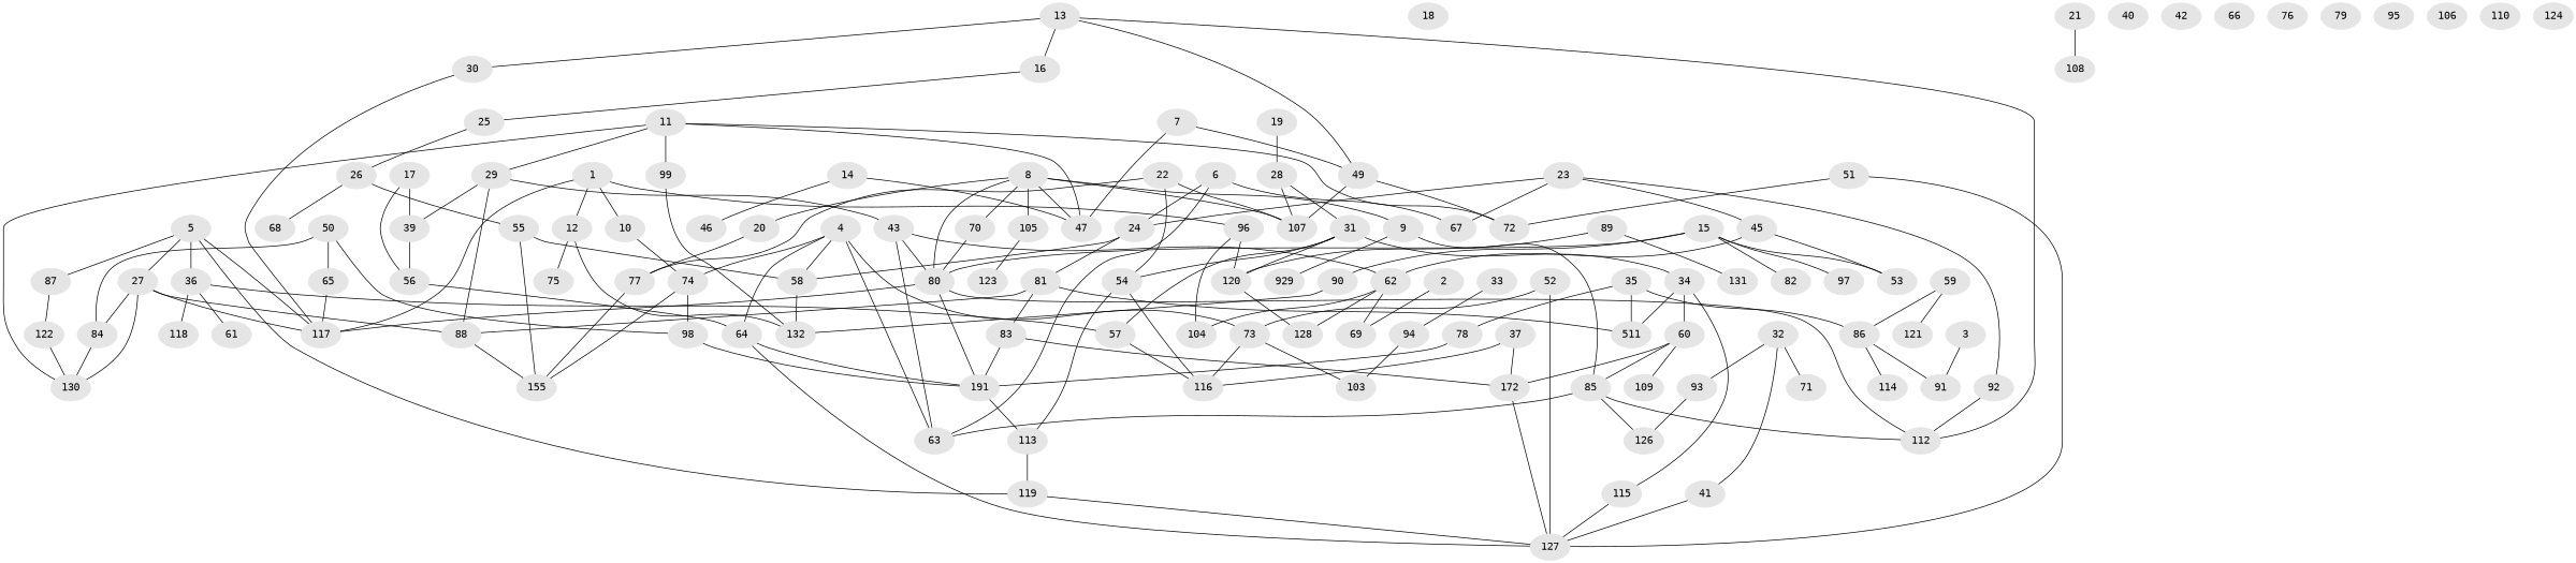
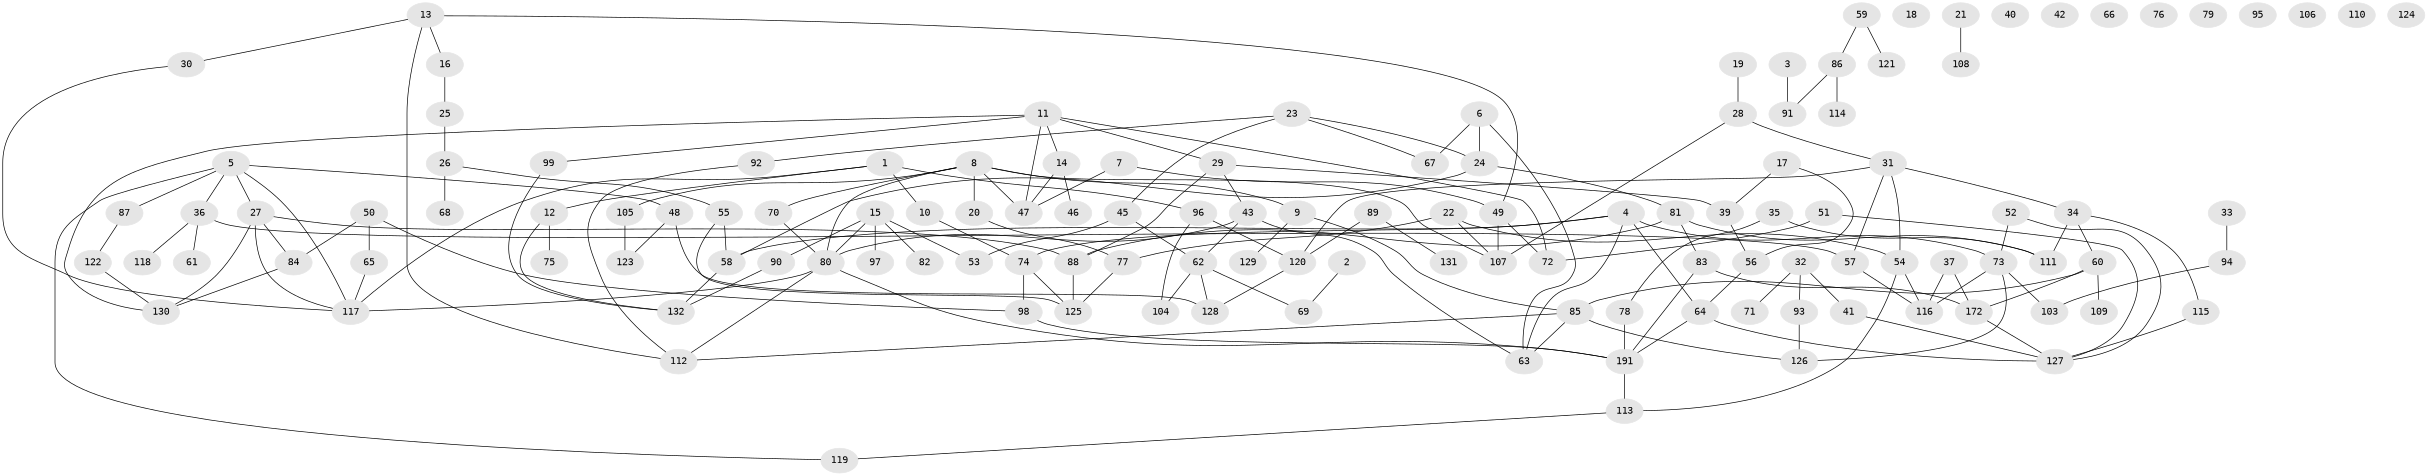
  graph {
    fontname="DejaVu Sans Mono"
    node [color=gray90 fontname="DejaVu Sans Mono" style=filled]
    edge [fontname="DejaVu Sans Mono"]
    1
    10
    12
    96
    117
    74
    75
    132
    120
    104
    2
    69
    3
    91
    4
    58
    63
    64
    73
    127
    n21 [label=191]
    116
    103
    126
    98
-   125 [label=155]
+   125
    5
    27
    36
+   48
    87
    119
    130
    84
    88
    57
    61
    118
    123
    128
    122
    6
    24
    67
    81
    7
    47
    49
    107
    72
    8
    9
    20
    70
    80
    105
    85
-   129 [label=929]
+   129
    77
    112
    11
    14
    29
    99
    46
    39
    43
    13
    16
    30
    25
    15
    53
    82
    90
    97
    26
    17
    56
    18
    19
    28
    31
    21
    108
    22
    54
    113
    23
    45
    92
    62
-   111 [label=511]
+   111
    83
    55
    68
    34
    60
    115
    32
    41
    71
    93
    33
    94
    n106 [label=172]
    109
    35
    78
    86
    114
    37
    40
    42
    50
    65
    51
    52
    59
    121
    66
    76
    79
    89
    131
    95
    106
    110
    124
    1 -- 10
    1 -- 12
    1 -- 96
    1 -- 117
    10 -- 74
    12 -- 75
    12 -- 132
    96 -- 120
    96 -- 104
    74 -- 98
    74 -- 125
    120 -- 128
    2 -- 69
    3 -- 91
    4 -- 74
    4 -- 58
    4 -- 63
    4 -- 64
    4 -- 73
    58 -- 132
    64 -- 127
    64 -- n21
    73 -- 116
    73 -- 103
+   73 -- 126
    n21 -- 113
    98 -- n21
    5 -- 117
    5 -- 27
    5 -- 36
+   5 -- 48
    5 -- 87
    5 -- 119
    27 -- 117
    27 -- 130
    27 -- 84
    27 -- 88
    36 -- 57
    36 -- 61
    36 -- 118
+   48 -- 123
+   48 -- 128
    87 -- 122
-   119 -- 127
    84 -- 130
    88 -- 125
    57 -- 116
    122 -- 130
    6 -- 63
    6 -- 24
    6 -- 67
    24 -- 58
    24 -- 81
    81 -- 88
    81 -- 111
    81 -- 83
    7 -- 47
    7 -- 49
    49 -- 107
    49 -- 72
    8 -- 47
    8 -- 107
    8 -- 9
    8 -- 20
    8 -- 70
    8 -- 80
    8 -- 105
    9 -- 85
    9 -- 129
    20 -- 77
    70 -- 80
    80 -- 117
    80 -- n21
    80 -- 112
    105 -- 123
    85 -- 63
    85 -- 126
    85 -- 112
    77 -- 125
    11 -- 130
    11 -- 47
    11 -- 72
+   11 -- 14
    11 -- 29
    11 -- 99
    14 -- 47
    14 -- 46
    29 -- 88
    29 -- 39
    29 -- 43
    99 -- 132
    39 -- 56
    43 -- 63
    43 -- 80
    43 -- 62
    13 -- 49
    13 -- 112
    13 -- 16
    13 -- 30
    16 -- 25
    30 -- 117
    25 -- 26
    15 -- 80
    15 -- 53
    15 -- 82
    15 -- 90
    15 -- 97
    90 -- 132
    26 -- 55
    26 -- 68
    17 -- 39
    17 -- 56
    56 -- 64
    19 -- 28
    28 -- 107
    28 -- 31
    31 -- 120
    31 -- 57
    31 -- 54
    31 -- 34
    21 -- 108
    22 -- 107
    22 -- 77
    22 -- 54
    54 -- 116
    54 -- 113
    113 -- 119
    23 -- 24
    23 -- 67
    23 -- 45
    23 -- 92
    45 -- 53
    45 -- 62
    92 -- 112
    62 -- 104
    62 -- 69
    62 -- 128
    83 -- n21
    83 -- n106
    55 -- 58
    55 -- 125
    34 -- 111
    34 -- 60
    34 -- 115
    60 -- 85
    60 -- n106
    60 -- 109
    115 -- 127
    32 -- 41
    32 -- 71
    32 -- 93
    41 -- 127
    93 -- 126
    33 -- 94
    94 -- 103
    n106 -- 127
    35 -- 111
    35 -- 78
-   35 -- 86
    78 -- n21
    86 -- 91
    86 -- 114
    37 -- 116
    37 -- n106
    50 -- 98
    50 -- 84
    50 -- 65
    65 -- 117
    51 -- 127
    51 -- 72
    52 -- 73
    52 -- 127
    59 -- 86
    59 -- 121
    89 -- 120
    89 -- 131
  }
